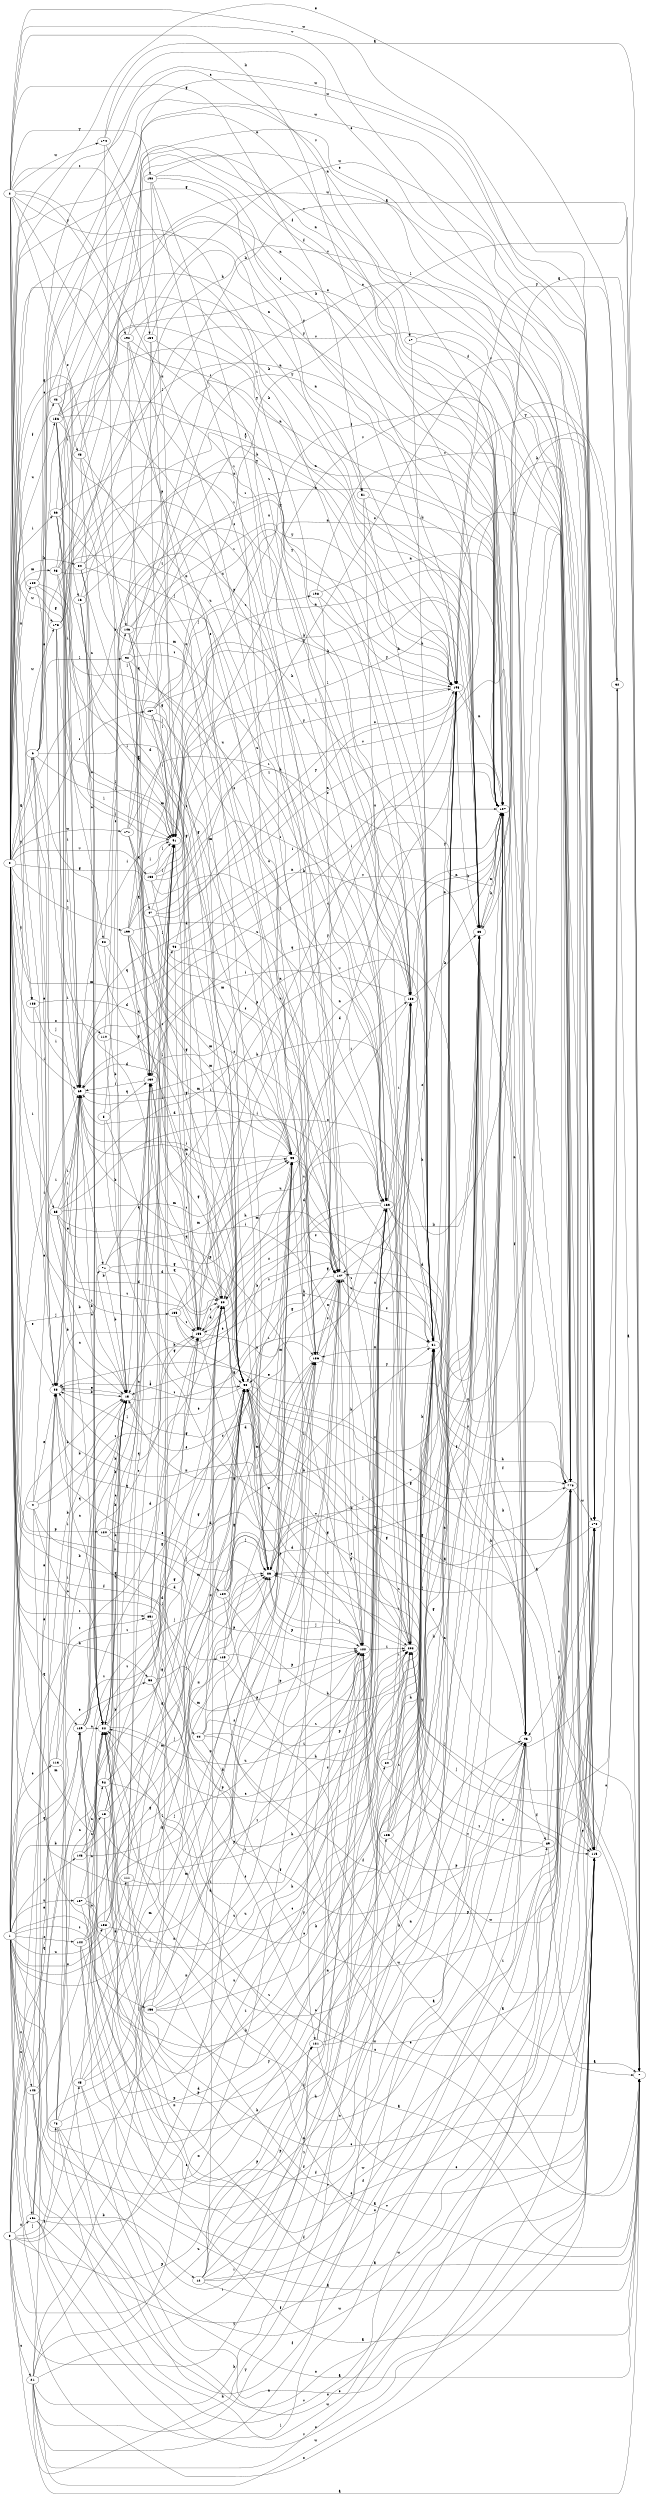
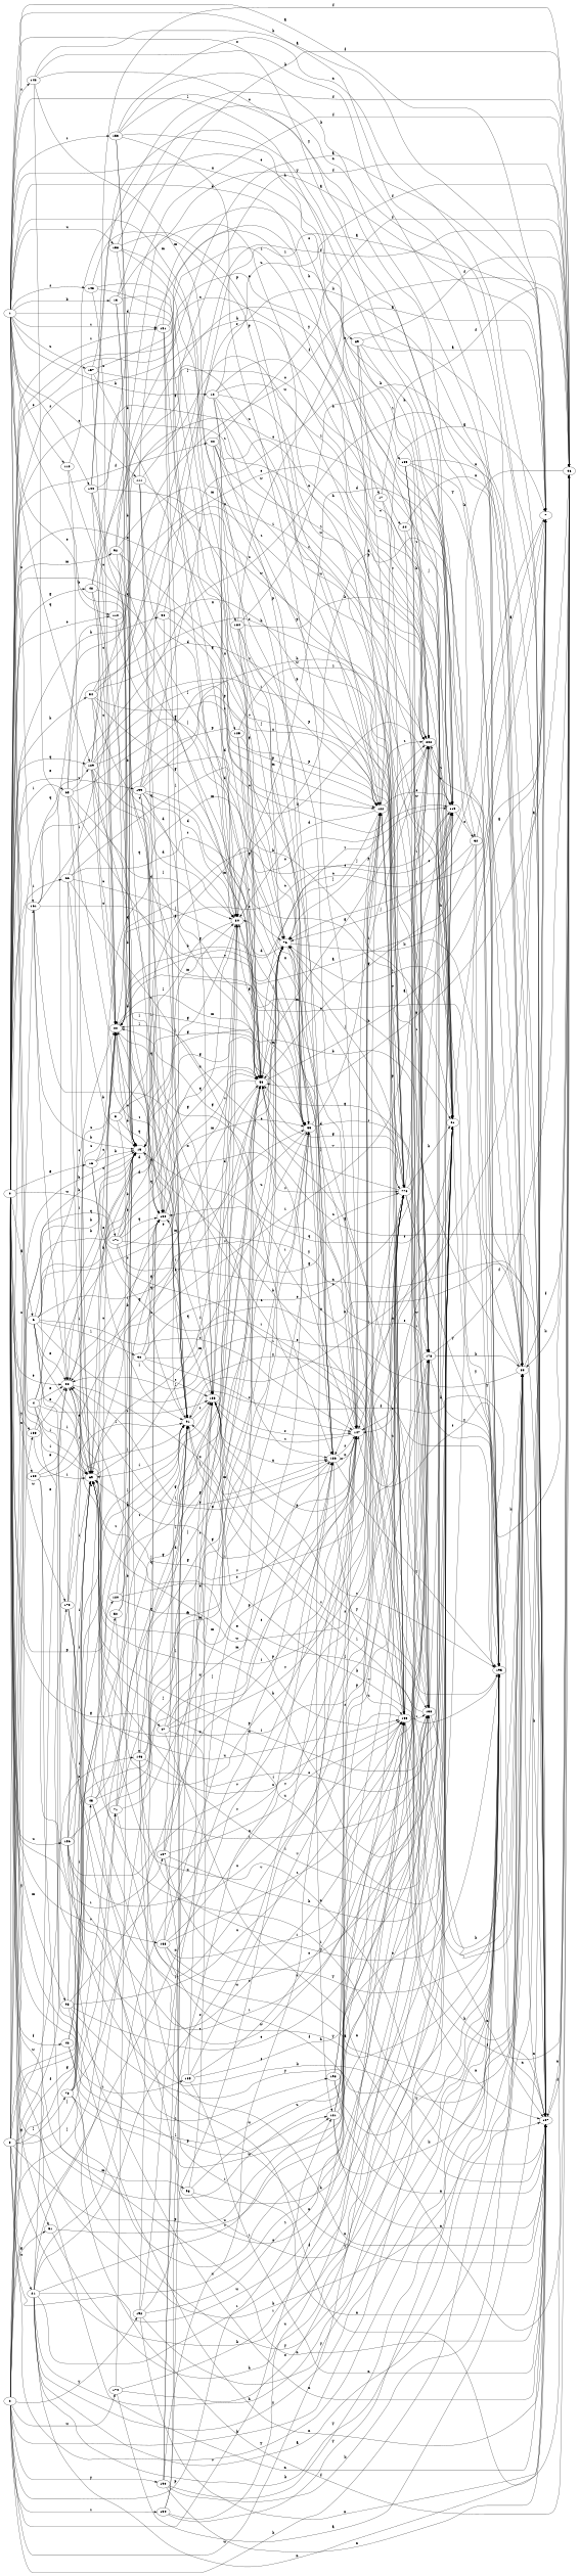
  strict digraph {
    rankdir=LR
    0
    6
    16
    17
    32
    38
    42
    44
    47
    48
    51
    54
    58
    61
    65
    66
    69
    83
    92
    95
    98
    107
    110
    120
    125
    129
    135
    137
    138
-   151 [label=851]
+   151
    156
    168
    171
    180
    184
    188
    198
    199
    202
    15
    30
    99
    n43 [label=770]
    178
    163
    195
    46
    53
    90
    147
    22
    91
    7
-   76 [label=86]
+   76
    186
    122
    115
    130
    155
    1
    12
    13
    24
    89
    111
    113
    142
    143
    144
    153
    157
    158
    161
    173
    185
    121
    2
    52
    71
    146
    154
    174
    190
    192
    3
    21
    45
    73
    4
    5
    0 -> 6 [label=a]
    0 -> 16 [label=c]
    0 -> 17 [label=c]
    0 -> 32 [label=e]
    0 -> 38 [label=e]
    0 -> 42 [label=f]
    0 -> 44 [label=f]
    0 -> 47 [label=g]
    0 -> 48 [label=g]
    0 -> 51 [label=g]
    0 -> 54 [label=h]
    0 -> 58 [label=h]
    0 -> 61 [label=h]
    0 -> 65 [label=i]
    0 -> 66 [label=i]
    0 -> 69 [label=i]
    0 -> 83 [label=k]
    0 -> 92 [label=m]
    0 -> 95 [label=m]
    0 -> 98 [label=m]
    0 -> 107 [label=n]
    0 -> 110 [label=o]
    0 -> 120 [label=p]
    0 -> 125 [label=q]
    0 -> 129 [label=q]
    0 -> 135 [label=r]
    0 -> 137 [label=r]
    0 -> 138 [label=r]
    0 -> 151 [label=t]
    0 -> 156 [label=u]
    0 -> 168 [label=v]
    0 -> 171 [label=w]
    0 -> 180 [label=x]
    0 -> 184 [label=x]
    0 -> 188 [label=y]
    0 -> 198 [label=z]
    0 -> 199 [label=z]
    0 -> 202 [label=z]
    6 -> 38 [label=e]
    6 -> 15 [label=b]
    6 -> 30 [label=d]
    6 -> 99 [label=m]
    6 -> n43 [label=v]
    6 -> 178 [label=w]
    6 -> 163 [label=u]
    6 -> 195 [label=y]
    6 -> 46 [label=f]
    6 -> 53 [label=g]
    6 -> 90 [label=l]
    6 -> 147 [label=s]
    16 -> 61 [label=h]
    16 -> 138 [label=r]
    16 -> 15 [label=b]
    16 -> 22 [label=c]
    16 -> 91 [label=l]
    17 -> 61 [label=h]
    17 -> n43 [label=v]
    17 -> 46 [label=f]
    32 -> 69 [label=i]
    32 -> 30 [label=d]
    32 -> 195 [label=y]
    32 -> 53 [label=g]
    32 -> 7 [label=a]
    32 -> 76 [label=j]
    38 -> 69 [label=i]
    38 -> 15 [label=b]
    38 -> n43 [label=v]
    38 -> 186 [label=x]
    42 -> 69 [label=i]
    42 -> 178 [label=w]
    42 -> 195 [label=y]
    42 -> 91 [label=l]
    44 -> 61 [label=h]
    44 -> 202 [label=z]
    44 -> 30 [label=d]
    44 -> 178 [label=w]
    44 -> 46 [label=f]
    44 -> 122 [label=p]
    47 -> 107 [label=n]
    47 -> n43 [label=v]
    47 -> 147 [label=s]
    47 -> 91 [label=l]
    47 -> 122 [label=p]
    47 -> 115 [label=o]
    48 -> 46 [label=f]
    48 -> 22 [label=c]
    48 -> 91 [label=l]
    48 -> 76 [label=j]
    48 -> 115 [label=o]
    51 -> 61 [label=h]
    51 -> 163 [label=u]
    54 -> 202 [label=z]
    54 -> 30 [label=d]
    54 -> n43 [label=v]
    54 -> 178 [label=w]
    54 -> 53 [label=g]
    54 -> 147 [label=s]
    54 -> 22 [label=c]
    58 -> 178 [label=w]
    58 -> 91 [label=l]
    58 -> 7 [label=a]
    58 -> 122 [label=p]
    61 -> 69 [label=i]
    61 -> 195 [label=y]
    61 -> 147 [label=s]
    61 -> 7 [label=a]
    61 -> 186 [label=x]
    61 -> 130 [label=q]
    65 -> 61 [label=h]
    65 -> 69 [label=i]
    65 -> 107 [label=n]
    65 -> 30 [label=d]
    65 -> 99 [label=m]
    65 -> 122 [label=p]
    65 -> 115 [label=o]
    65 -> 155 [label=t]
    66 -> 69 [label=i]
    66 -> 83 [label=k]
    66 -> 138 [label=r]
    66 -> 15 [label=b]
    66 -> 46 [label=f]
    66 -> 76 [label=j]
    66 -> 186 [label=x]
    69 -> 38 [label=e]
    69 -> 61 [label=h]
    69 -> 107 [label=n]
    69 -> 99 [label=m]
    69 -> 22 [label=c]
    83 -> 38 [label=e]
    83 -> 107 [label=n]
    83 -> 15 [label=b]
    83 -> 46 [label=f]
    83 -> 22 [label=c]
    83 -> 91 [label=l]
    83 -> 7 [label=a]
    92 -> 202 [label=z]
    92 -> 15 [label=b]
    92 -> 30 [label=d]
    92 -> 7 [label=a]
    92 -> 186 [label=x]
    92 -> 115 [label=o]
    95 -> 69 [label=i]
    95 -> 107 [label=n]
    95 -> n43 [label=v]
    95 -> 163 [label=u]
    95 -> 195 [label=y]
    95 -> 115 [label=o]
    98 -> 61 [label=h]
    98 -> 163 [label=u]
    98 -> 195 [label=y]
    98 -> 155 [label=t]
    107 -> 69 [label=i]
    107 -> 83 [label=k]
    107 -> 46 [label=f]
    107 -> 147 [label=s]
    107 -> 22 [label=c]
    110 -> 15 [label=b]
    110 -> 99 [label=m]
    110 -> 195 [label=y]
    120 -> 15 [label=b]
    120 -> 147 [label=s]
    120 -> 76 [label=j]
    120 -> 122 [label=p]
    125 -> 202 [label=z]
    125 -> 53 [label=g]
    125 -> 186 [label=x]
    125 -> 122 [label=p]
    129 -> 138 [label=r]
    129 -> 30 [label=d]
    129 -> n43 [label=v]
    129 -> 46 [label=f]
    129 -> 53 [label=g]
    129 -> 22 [label=c]
    129 -> 91 [label=l]
    129 -> 7 [label=a]
    129 -> 76 [label=j]
    129 -> 155 [label=t]
    135 -> 61 [label=h]
    135 -> 107 [label=n]
    135 -> n43 [label=v]
    135 -> 163 [label=u]
    135 -> 155 [label=t]
    137 -> 61 [label=h]
    137 -> 107 [label=n]
    137 -> 30 [label=d]
    137 -> 163 [label=u]
    137 -> 195 [label=y]
    137 -> 53 [label=g]
    137 -> 91 [label=l]
    138 -> 61 [label=h]
    138 -> 69 [label=i]
    138 -> 83 [label=k]
    138 -> 107 [label=n]
    138 -> 53 [label=g]
    138 -> 155 [label=t]
    151 -> 61 [label=h]
    151 -> 53 [label=g]
    151 -> 91 [label=l]
    151 -> 115 [label=o]
    151 -> 155 [label=t]
    156 -> 69 [label=i]
    156 -> 83 [label=k]
    156 -> 107 [label=n]
    156 -> 138 [label=r]
    156 -> 99 [label=m]
    156 -> n43 [label=v]
    156 -> 163 [label=u]
    156 -> 22 [label=c]
    156 -> 91 [label=l]
    156 -> 186 [label=x]
    168 -> 138 [label=r]
    168 -> 202 [label=z]
    168 -> 99 [label=m]
    168 -> n43 [label=v]
    168 -> 195 [label=y]
    168 -> 91 [label=l]
    168 -> 115 [label=o]
    171 -> 107 [label=n]
    171 -> 138 [label=r]
+   171 -> 15 [label=b]
    171 -> 99 [label=m]
    171 -> 195 [label=y]
    171 -> 53 [label=g]
    171 -> 130 [label=q]
    180 -> 38 [label=e]
    180 -> 107 [label=n]
    180 -> 178 [label=w]
    180 -> 53 [label=g]
    180 -> 91 [label=l]
    184 -> 61 [label=h]
    184 -> 83 [label=k]
    184 -> 99 [label=m]
    184 -> 53 [label=g]
    184 -> 7 [label=a]
    184 -> 76 [label=j]
    184 -> 122 [label=p]
    188 -> 38 [label=e]
    188 -> 69 [label=i]
    188 -> 30 [label=d]
    198 -> 107 [label=n]
    198 -> n43 [label=v]
    198 -> 195 [label=y]
    198 -> 147 [label=s]
    199 -> 61 [label=h]
    199 -> 83 [label=k]
    199 -> 107 [label=n]
    199 -> 30 [label=d]
    199 -> 99 [label=m]
    199 -> 163 [label=u]
    199 -> 53 [label=g]
    199 -> 147 [label=s]
    199 -> 91 [label=l]
    199 -> 130 [label=q]
    202 -> 61 [label=h]
    202 -> 69 [label=i]
    202 -> 53 [label=g]
    202 -> 76 [label=j]
    202 -> 115 [label=o]
    15 -> 38 [label=e]
    15 -> 138 [label=r]
    15 -> 53 [label=g]
    15 -> 22 [label=c]
    15 -> 130 [label=q]
    30 -> 15 [label=b]
    30 -> 99 [label=m]
    30 -> 53 [label=g]
    30 -> 130 [label=q]
    30 -> 155 [label=t]
    99 -> 69 [label=i]
    99 -> 138 [label=r]
    99 -> 202 [label=z]
    99 -> 147 [label=s]
    99 -> 186 [label=x]
    n43 -> 61 [label=h]
    n43 -> 178 [label=w]
    n43 -> 195 [label=y]
    n43 -> 53 [label=g]
    n43 -> 22 [label=c]
    n43 -> 76 [label=j]
    n43 -> 122 [label=p]
    n43 -> 115 [label=o]
    178 -> 83 [label=k]
    178 -> 195 [label=y]
    178 -> 46 [label=f]
    178 -> 53 [label=g]
    178 -> 147 [label=s]
    163 -> 38 [label=e]
    163 -> 83 [label=k]
    163 -> 107 [label=n]
    163 -> 138 [label=r]
    163 -> 202 [label=z]
    163 -> 15 [label=b]
    163 -> 30 [label=d]
    163 -> 46 [label=f]
    163 -> 22 [label=c]
    195 -> 83 [label=k]
    195 -> 107 [label=n]
    195 -> 30 [label=d]
    195 -> 91 [label=l]
    195 -> 76 [label=j]
    195 -> 155 [label=t]
    46 -> 83 [label=k]
    46 -> 107 [label=n]
    46 -> 53 [label=g]
    46 -> 22 [label=c]
    53 -> 38 [label=e]
    53 -> 69 [label=i]
    53 -> 202 [label=z]
    53 -> n43 [label=v]
    53 -> 7 [label=a]
    53 -> 76 [label=j]
    90 -> 107 [label=n]
    90 -> 202 [label=z]
    90 -> 147 [label=s]
    90 -> 115 [label=o]
    90 -> 130 [label=q]
    90 -> 155 [label=t]
    147 -> 38 [label=e]
    147 -> 69 [label=i]
    147 -> 53 [label=g]
    147 -> 76 [label=j]
    147 -> 186 [label=x]
    147 -> 122 [label=p]
    147 -> 155 [label=t]
    22 -> 15 [label=b]
    22 -> 99 [label=m]
    22 -> 163 [label=u]
    22 -> 53 [label=g]
    22 -> 7 [label=a]
    91 -> 69 [label=i]
    91 -> 83 [label=k]
    91 -> 46 [label=f]
    91 -> 22 [label=c]
    91 -> 155 [label=t]
    7 -> 22 [label=c]
    7 -> 91 [label=l]
    7 -> 76 [label=j]
    76 -> 38 [label=e]
    76 -> 61 [label=h]
    76 -> 83 [label=k]
    76 -> 30 [label=d]
    76 -> 99 [label=m]
    186 -> 38 [label=e]
    186 -> 163 [label=u]
    186 -> 195 [label=y]
    186 -> 147 [label=s]
    122 -> 202 [label=z]
    122 -> 30 [label=d]
    122 -> n43 [label=v]
    122 -> 163 [label=u]
    122 -> 7 [label=a]
    122 -> 76 [label=j]
-   125 -> 115 [label=o]
+   122 -> 115 [label=o]
    115 -> 32 [label=o]
    115 -> 202 [label=z]
    115 -> 147 [label=s]
    115 -> 22 [label=c]
    130 -> 69 [label=i]
    130 -> n43 [label=v]
    130 -> 53 [label=g]
    130 -> 91 [label=l]
    155 -> 30 [label=d]
    155 -> 195 [label=y]
    155 -> 147 [label=s]
    155 -> 186 [label=x]
    155 -> 122 [label=p]
    155 -> 130 [label=q]
    1 -> 69 [label=i]
    1 -> 83 [label=k]
-   1 -> 58 [label=o]
+   1 -> 110 [label=o]
    1 -> 129 [label=q]
    1 -> 151 [label=t]
    1 -> 15 [label=b]
    1 -> 30 [label=d]
    1 -> 99 [label=m]
    1 -> 7 [label=a]
    1 -> 115 [label=o]
    1 -> 12 [label=b]
    1 -> 13 [label=b]
    1 -> 24 [label=d]
    1 -> 89 [label=l]
    1 -> 111 [label=o]
    1 -> 113 [label=o]
    1 -> 142 [label=s]
    1 -> 143 [label=s]
    1 -> 144 [label=s]
    1 -> 153 [label=t]
    1 -> 157 [label=u]
    1 -> 158 [label=u]
    1 -> 161 [label=u]
    1 -> 173 [label=w]
    1 -> 185 [label=x]
    12 -> 61 [label=h]
    12 -> 202 [label=z]
    12 -> 30 [label=d]
    12 -> n43 [label=v]
    12 -> 178 [label=w]
    12 -> 46 [label=f]
    12 -> 122 [label=p]
    12 -> 121 [label=p]
    13 -> 15 [label=b]
    13 -> 163 [label=u]
    13 -> 46 [label=f]
    13 -> 76 [label=j]
    13 -> 130 [label=q]
-   24 -> 61 [label=h]
+   24 -> 61 [label=j]
    24 -> 107 [label=n]
    24 -> 138 [label=r]
    89 -> 61 [label=h]
    89 -> 202 [label=z]
    89 -> n43 [label=v]
-   46 -> 89 [label=f]
+   89 -> 46 [label=f]
    89 -> 7 [label=a]
    89 -> 122 [label=p]
    111 -> 202 [label=z]
    111 -> 30 [label=d]
    111 -> 178 [label=w]
    111 -> 147 [label=s]
    111 -> 91 [label=l]
    111 -> 130 [label=q]
    113 -> 69 [label=i]
    113 -> 115 [label=o]
    113 -> 155 [label=t]
    142 -> 38 [label=e]
    142 -> 83 [label=k]
    142 -> 99 [label=m]
    142 -> 7 [label=a]
    142 -> 115 [label=o]
    143 -> 53 [label=g]
    143 -> 22 [label=c]
    143 -> 76 [label=j]
    143 -> 122 [label=p]
+   144 -> 178 [label=w]
    144 -> 163 [label=u]
    144 -> 195 [label=y]
    144 -> 46 [label=f]
    144 -> 53 [label=g]
    144 -> 22 [label=c]
    144 -> 130 [label=q]
    153 -> 61 [label=h]
    153 -> 83 [label=k]
    153 -> 107 [label=n]
+   153 -> 15 [label=b]
    153 -> 195 [label=y]
    153 -> 147 [label=s]
    153 -> 91 [label=l]
    157 -> 202 [label=z]
    157 -> 163 [label=u]
    157 -> 46 [label=f]
    157 -> 22 [label=c]
    157 -> 186 [label=x]
    158 -> 107 [label=n]
    158 -> 15 [label=b]
    158 -> 99 [label=m]
    158 -> 186 [label=x]
    158 -> 122 [label=p]
    161 -> 38 [label=e]
    161 -> 15 [label=b]
    161 -> n43 [label=v]
    161 -> 46 [label=f]
    161 -> 186 [label=x]
    161 -> 122 [label=p]
    161 -> 115 [label=o]
    173 -> 69 [label=i]
    173 -> 107 [label=n]
    173 -> 138 [label=r]
    173 -> 178 [label=w]
    173 -> 22 [label=c]
    173 -> 91 [label=l]
    185 -> 83 [label=k]
    185 -> 107 [label=n]
    185 -> 138 [label=r]
    185 -> 202 [label=z]
    185 -> 178 [label=w]
    185 -> 195 [label=y]
    121 -> 83 [label=k]
    121 -> 107 [label=n]
    121 -> 147 [label=s]
    121 -> 122 [label=p]
    121 -> 115 [label=o]
    2 -> 51 [label=g]
    2 -> 61 [label=h]
    2 -> 83 [label=k]
    2 -> 188 [label=y]
    2 -> 15 [label=b]
    2 -> n43 [label=v]
    2 -> 178 [label=w]
    2 -> 186 [label=x]
    2 -> 173 [label=w]
    2 -> 121 [label=p]
    2 -> 52 [label=g]
    2 -> 71 [label=j]
    2 -> 146 [label=s]
    2 -> 154 [label=t]
    2 -> 174 [label=w]
    2 -> 190 [label=y]
    2 -> 192 [label=y]
    52 -> 15 [label=b]
    52 -> 122 [label=p]
    52 -> 130 [label=q]
    71 -> 15 [label=b]
    71 -> 30 [label=d]
    71 -> 99 [label=m]
    71 -> n43 [label=v]
    71 -> 53 [label=g]
    146 -> 107 [label=n]
    146 -> 99 [label=m]
    146 -> 163 [label=u]
    146 -> 195 [label=y]
    146 -> 53 [label=g]
    146 -> 7 [label=a]
    146 -> 130 [label=q]
    154 -> 163 [label=u]
    154 -> 195 [label=y]
    154 -> 91 [label=l]
    154 -> 155 [label=t]
    174 -> 138 [label=r]
    174 -> 15 [label=b]
    174 -> 7 [label=a]
    174 -> 115 [label=o]
    190 -> 83 [label=k]
    190 -> 107 [label=n]
    190 -> 195 [label=y]
    190 -> 147 [label=s]
    190 -> 91 [label=l]
    190 -> 186 [label=x]
    192 -> 107 [label=n]
    192 -> 202 [label=z]
    192 -> 195 [label=y]
    192 -> 147 [label=s]
    192 -> 76 [label=j]
    192 -> 130 [label=q]
    3 -> 61 [label=h]
    3 -> 129 [label=q]
    3 -> 15 [label=b]
    3 -> 163 [label=u]
    3 -> 195 [label=y]
    3 -> 76 [label=j]
    3 -> 130 [label=q]
    3 -> 155 [label=t]
    3 -> 161 [label=u]
    3 -> 121 [label=p]
    3 -> 71 [label=j]
    3 -> 21 [label=c]
    3 -> 45 [label=f]
    3 -> 73 [label=j]
    21 -> 38 [label=e]
    21 -> 61 [label=h]
-   51 -> 83 [label=k]
+   21 -> 83 [label=k]
    21 -> 107 [label=n]
    21 -> 138 [label=r]
    21 -> n43 [label=v]
    21 -> 178 [label=w]
    21 -> 195 [label=y]
    21 -> 147 [label=s]
    21 -> 7 [label=a]
    21 -> 76 [label=j]
    21 -> 186 [label=x]
    45 -> 99 [label=m]
    45 -> 178 [label=w]
    45 -> 53 [label=g]
    45 -> 22 [label=c]
    45 -> 76 [label=j]
    45 -> 115 [label=o]
    73 -> 69 [label=i]
    73 -> 138 [label=r]
    73 -> 178 [label=w]
    73 -> 46 [label=f]
    73 -> 53 [label=g]
    73 -> 22 [label=c]
    73 -> 186 [label=x]
    73 -> 155 [label=t]
    4 -> 38 [label=e]
    4 -> 69 [label=i]
    4 -> 15 [label=b]
    4 -> 46 [label=f]
    4 -> 22 [label=c]
    4 -> 155 [label=t]
    4 -> 121 [label=p]
    5 -> 53 [label=g]
    5 -> 115 [label=o]
    5 -> 130 [label=q]
    5 -> 146 [label=s]
  }
